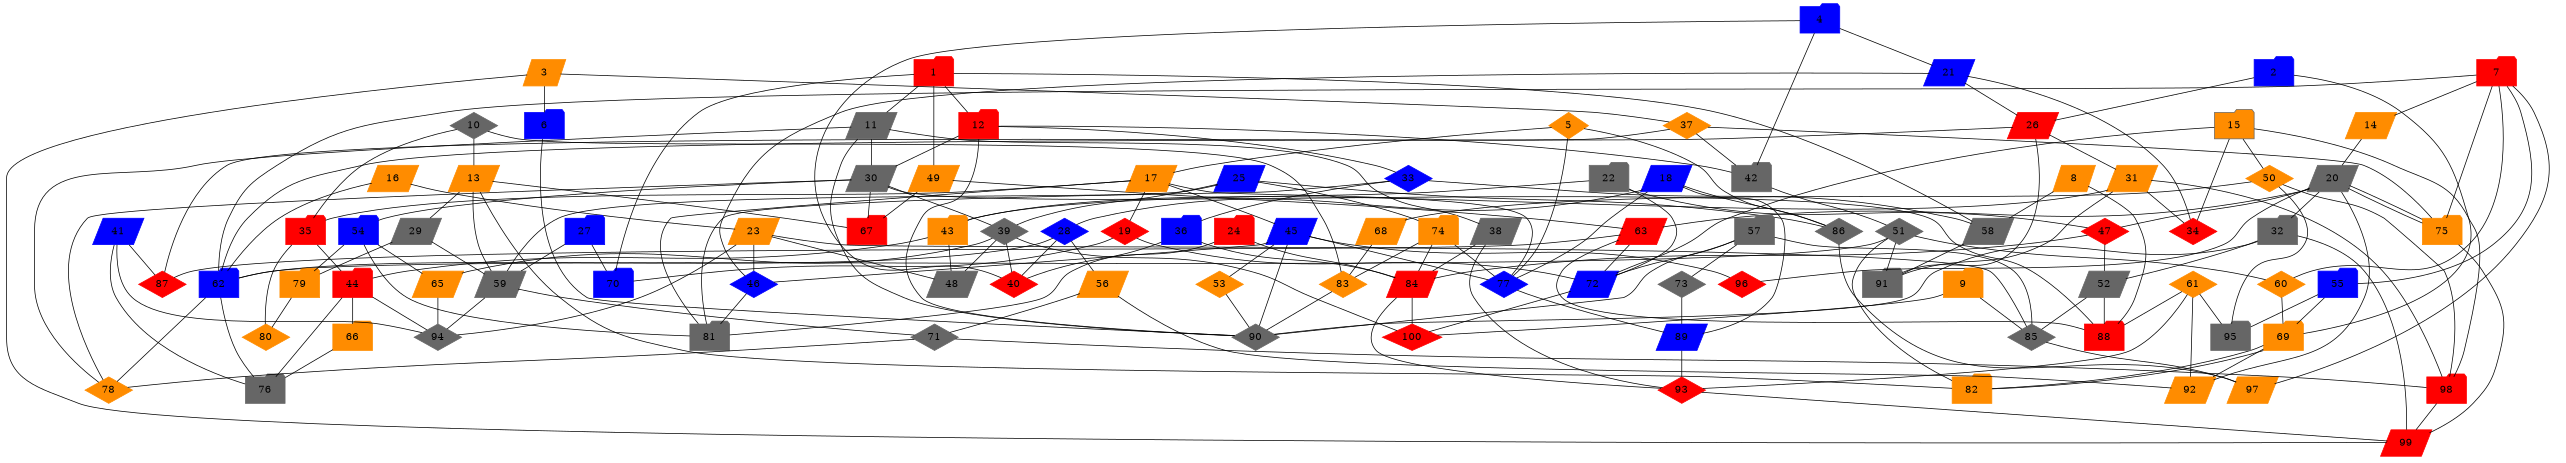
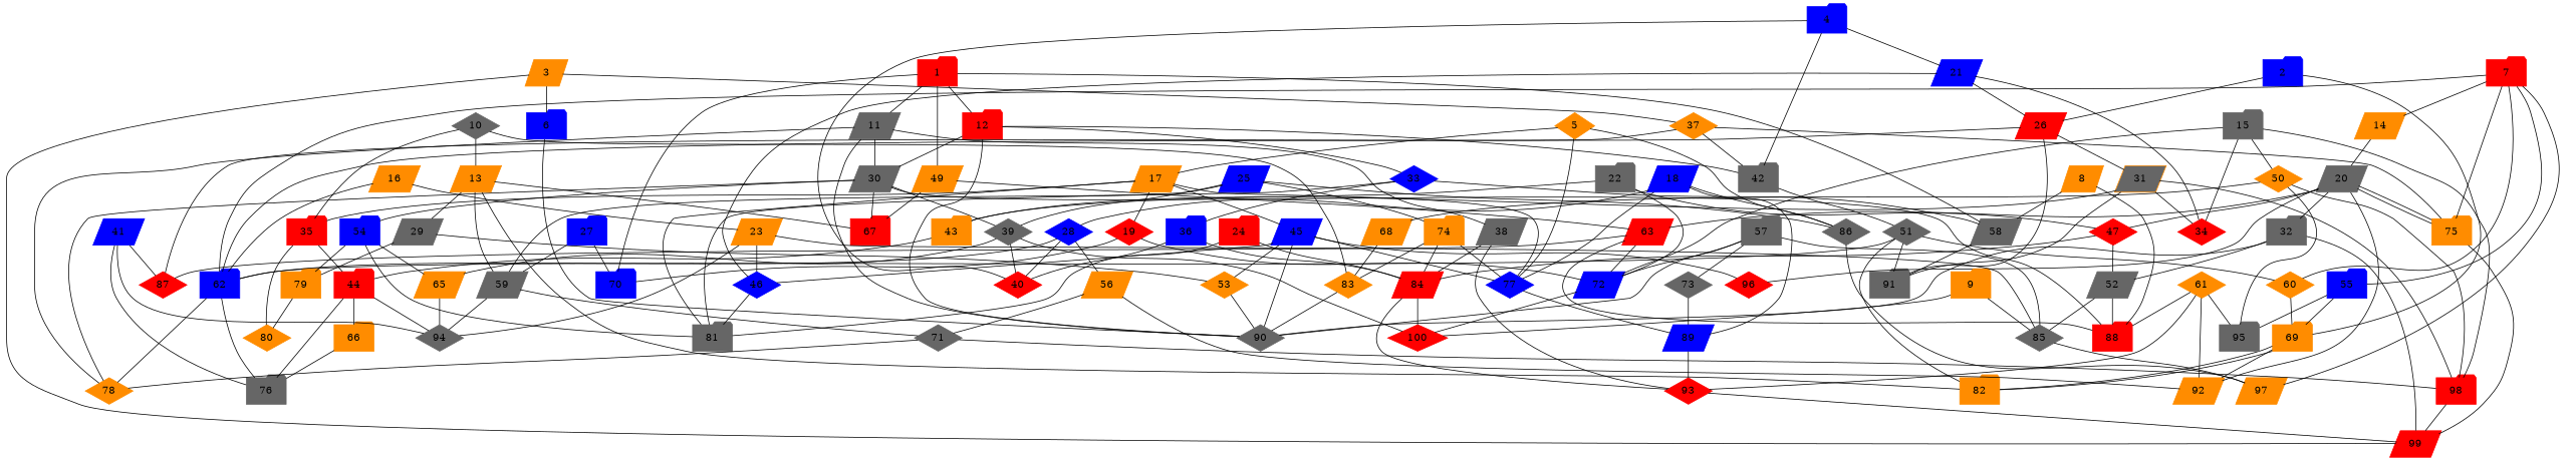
  graph {
    node [color=darkorange shape=folder style=filled]
    1 [color=red]
    11 [color=gray40 shape=parallelogram]
    12 [color=red]
    49 [shape=parallelogram]
    58 [color=gray40 shape=parallelogram]
    70 [color=blue]
    90 [color=gray40 shape=diamond]
    30 [color=gray40 shape=parallelogram]
    38 [color=gray40 shape=parallelogram]
    78 [shape=diamond]
    42 [color=gray40]
    33 [color=blue shape=diamond]
    67 [color=red]
    63 [color=red shape=parallelogram]
    91 [color=gray40]
    2 [color=blue]
    26 [color=red shape=parallelogram]
    69
    62 [color=blue]
-   31 [shape=parallelogram]
+   31 [shape=parallelogram fillcolor=gray40]
    82
    92 [shape=parallelogram]
    3 [shape=parallelogram]
    6 [color=blue]
    37 [shape=diamond]
    99 [color=red shape=parallelogram]
    75
    87 [color=red shape=diamond]
    4 [color=blue]
    21 [color=blue shape=parallelogram]
    40 [color=red shape=diamond]
    34 [color=red shape=diamond]
    46 [color=blue shape=diamond]
    51 [color=gray40 shape=diamond]
    5 [shape=diamond]
    77 [color=blue shape=diamond]
    86 [color=gray40 shape=diamond]
    17 [shape=parallelogram]
-   48 [color=gray40 shape=parallelogram]
    43
    44 [color=red]
    89 [color=blue shape=parallelogram]
    97 [shape=parallelogram]
    7 [color=red]
    14 [shape=parallelogram]
    55 [color=blue]
    60 [shape=diamond]
    20 [color=gray40 shape=parallelogram]
    95 [color=gray40]
    76 [color=gray40]
    8 [shape=parallelogram]
    88 [color=red]
    85 [color=gray40 shape=diamond]
    9
    100 [color=red shape=diamond]
    10 [color=gray40 shape=diamond]
    13 [shape=parallelogram]
    35 [color=red]
    83 [shape=diamond]
    29 [color=gray40 shape=parallelogram]
    59 [color=gray40 shape=parallelogram]
    80 [shape=diamond]
    39 [color=gray40 shape=diamond]
    54 [color=blue]
    84 [color=red shape=parallelogram]
    93 [color=red shape=diamond]
    81 [color=gray40]
    36 [color=blue]
    53 [shape=diamond]
    79
    94 [color=gray40 shape=diamond]
    71 [color=gray40 shape=diamond]
    32 [color=gray40]
    47 [color=red shape=diamond]
    96 [color=red shape=diamond]
-   15 [color=gray40 fillcolor=darkorange]
+   15 [color=gray40]
    50 [shape=diamond]
    72 [color=blue shape=parallelogram]
    98 [color=red]
    68 [shape=parallelogram]
    16 [shape=parallelogram]
    23 [shape=parallelogram]
    19 [color=red shape=diamond]
    45 [color=blue shape=parallelogram]
    18 [color=blue shape=parallelogram]
    28 [color=blue shape=diamond]
    56 [shape=parallelogram]
    52 [color=gray40 shape=parallelogram]
    22 [color=gray40]
    24 [color=red]
    25 [color=blue shape=parallelogram]
    74
    65 [shape=parallelogram]
    27 [color=blue]
    66
    41 [color=blue shape=parallelogram]
    57 [color=gray40]
    73 [color=gray40 shape=diamond]
    61 [shape=diamond]
    1 -- 11
    1 -- 12
    1 -- 49
    1 -- 58
    1 -- 70
    11 -- 90
    11 -- 30
    11 -- 38
    11 -- 78
    12 -- 90
    12 -- 30
    12 -- 42
    12 -- 33
    49 -- 67
    49 -- 63
    58 -- 91
    30 -- 78
    30 -- 67
    30 -- 88
    30 -- 39
    30 -- 54
    38 -- 84
    38 -- 93
    42 -- 51
    33 -- 58
    33 -- 81
    33 -- 36
    63 -- 87
    63 -- 88
    63 -- 72
    2 -- 26
    2 -- 69
    26 -- 91
    26 -- 62
    26 -- 31
    69 -- 82
    69 -- 82
    69 -- 92
    62 -- 78
    62 -- 76
    31 -- 91
    31 -- 34
    31 -- 43
    31 -- 98
    3 -- 6
    3 -- 37
    3 -- 99
    6 -- 90
    37 -- 42
    37 -- 75
    37 -- 87
    75 -- 99
    4 -- 42
    4 -- 21
    4 -- 40
    21 -- 26
    21 -- 34
    21 -- 46
    46 -- 81
    51 -- 91
    51 -- 62
    51 -- 82
    51 -- 60
    5 -- 77
    5 -- 86
    5 -- 17
    77 -- 89
    86 -- 97
    17 -- 77
    17 -- 35
    17 -- 81
    17 -- 19
    17 -- 45
-   43 -- 48
    43 -- 44
    44 -- 76
    44 -- 94
    44 -- 66
    89 -- 93
    7 -- 62
    7 -- 75
    7 -- 97
    7 -- 14
    7 -- 55
    7 -- 60
    14 -- 20
    55 -- 69
    55 -- 95
    60 -- 69
    20 -- 63
    20 -- 92
    20 -- 75
    20 -- 75
    20 -- 32
    20 -- 47
    20 -- 96
    8 -- 58
    8 -- 88
    85 -- 97
    9 -- 85
    9 -- 100
    10 -- 13
    10 -- 35
    10 -- 83
    13 -- 67
    13 -- 82
    13 -- 29
    13 -- 59
    35 -- 44
    35 -- 80
    83 -- 90
-   29 -- 59
+   29 -- 53
    29 -- 79
    59 -- 94
    59 -- 71
    39 -- 40
-   39 -- 48
    39 -- 100
    39 -- 65
    54 -- 81
    54 -- 79
    54 -- 65
    84 -- 100
    84 -- 93
    93 -- 99
    36 -- 40
    36 -- 84
    53 -- 90
    79 -- 80
    71 -- 78
    71 -- 98
    32 -- 90
    32 -- 99
    32 -- 52
    47 -- 84
    47 -- 52
    15 -- 34
    15 -- 50
    15 -- 72
    15 -- 98
    50 -- 95
    50 -- 98
    50 -- 68
    72 -- 100
    98 -- 99
    68 -- 83
    16 -- 62
    16 -- 23
    23 -- 46
-   23 -- 48
    23 -- 85
    23 -- 94
    19 -- 70
    19 -- 72
    45 -- 90
    45 -- 46
    45 -- 77
    45 -- 53
    45 -- 96
    18 -- 77
    18 -- 86
    18 -- 89
    18 -- 28
    28 -- 62
    28 -- 40
    28 -- 56
    56 -- 92
    56 -- 71
    52 -- 88
    52 -- 85
    22 -- 43
    22 -- 47
    22 -- 72
    24 -- 84
    24 -- 81
    25 -- 86
    25 -- 59
    25 -- 39
    25 -- 74
    74 -- 77
    74 -- 83
    74 -- 84
    65 -- 94
    27 -- 70
    27 -- 59
    66 -- 76
    41 -- 87
    41 -- 76
    41 -- 94
    57 -- 90
    57 -- 85
    57 -- 72
    57 -- 73
    73 -- 89
    61 -- 92
    61 -- 95
    61 -- 88
    61 -- 93
  }
